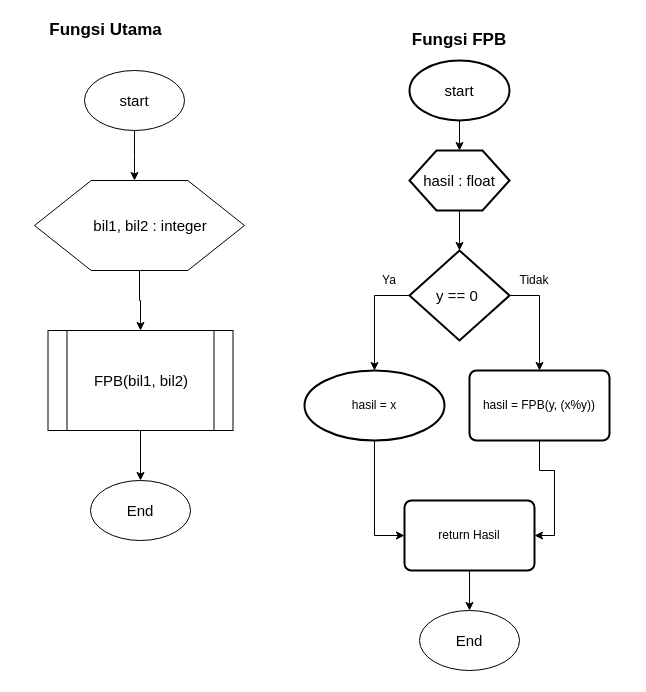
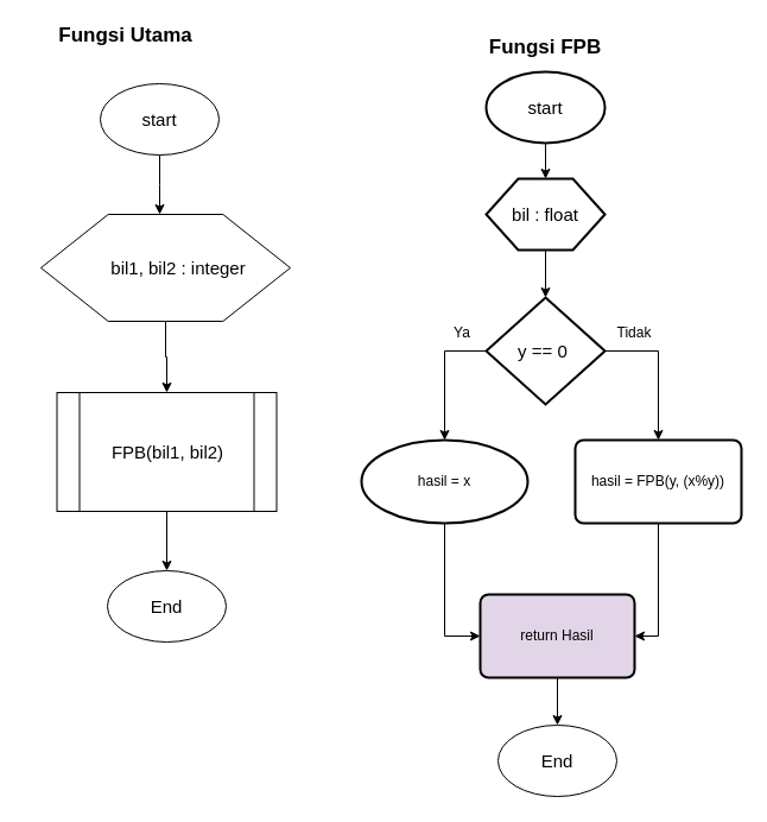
  <mxCell id="0" />
  <mxCell id="1" parent="0" />
  <mxCell id="2" value="" style="verticalLabelPosition=bottom;verticalAlign=top;html=1;shape=hexagon;perimeter=hexagonPerimeter2;arcSize=6;size=0.27;fontSize=15;" vertex="1" parent="1"><mxGeometry x="34" y="180" width="210" height="90" as="geometry" /></mxCell>
  <mxCell id="3" style="edgeStyle=orthogonalEdgeStyle;rounded=0;orthogonalLoop=1;jettySize=auto;html=1;entryX=0.5;entryY=0;entryDx=0;entryDy=0;fontSize=15;exitX=0.5;exitY=1;exitDx=0;exitDy=0;" edge="1" parent="1" target="5" source="2"><mxGeometry relative="1" as="geometry"><mxPoint x="134" y="300" as="sourcePoint" /></mxGeometry></mxCell>
  <mxCell id="4" style="edgeStyle=orthogonalEdgeStyle;rounded=0;orthogonalLoop=1;jettySize=auto;html=1;entryX=0.5;entryY=0;entryDx=0;entryDy=0;entryPerimeter=0;fontSize=15;" edge="1" parent="1" source="5" target="8"><mxGeometry relative="1" as="geometry" /></mxCell>
  <mxCell id="5" value="&lt;div style=&quot;font-size: 15px&quot;&gt;FPB(bil1, bil2)&lt;/div&gt;" style="shape=process;whiteSpace=wrap;html=1;backgroundOutline=1;strokeWidth=1;fontSize=15;" vertex="1" parent="1"><mxGeometry x="47.5" y="330" width="185" height="100" as="geometry" /></mxCell>
  <mxCell id="6" style="edgeStyle=orthogonalEdgeStyle;rounded=0;orthogonalLoop=1;jettySize=auto;html=1;fontSize=15;" edge="1" parent="1" source="7"><mxGeometry relative="1" as="geometry"><mxPoint x="134" y="180" as="targetPoint" /></mxGeometry></mxCell>
  <mxCell id="7" value="start" style="strokeWidth=1;html=1;shape=mxgraph.flowchart.start_1;whiteSpace=wrap;fontSize=15;" vertex="1" parent="1"><mxGeometry x="84" y="70" width="100" height="60" as="geometry" /></mxCell>
  <mxCell id="8" value="End" style="strokeWidth=1;html=1;shape=mxgraph.flowchart.start_1;whiteSpace=wrap;fontSize=15;" vertex="1" parent="1"><mxGeometry x="90" y="480" width="100" height="60" as="geometry" /></mxCell>
  <mxCell id="9" value="Fungsi Utama" style="text;html=1;strokeColor=none;fillColor=none;align=center;verticalAlign=middle;whiteSpace=wrap;rounded=0;fontSize=17;fontStyle=1" vertex="1" parent="1"><mxGeometry x="34" y="20" width="142.5" height="20" as="geometry" /></mxCell>
  <mxCell id="10" value="Fungsi FPB" style="text;html=1;strokeColor=none;fillColor=none;align=center;verticalAlign=middle;whiteSpace=wrap;rounded=0;fontSize=17;fontStyle=1" vertex="1" parent="1"><mxGeometry x="374" y="30" width="170" height="20" as="geometry" /></mxCell>
  <mxCell id="11" style="edgeStyle=orthogonalEdgeStyle;rounded=0;orthogonalLoop=1;jettySize=auto;html=1;entryX=0.5;entryY=0;entryDx=0;entryDy=0;fontSize=15;" edge="1" parent="1" source="12" target="14"><mxGeometry relative="1" as="geometry" /></mxCell>
  <mxCell id="12" value="start" style="strokeWidth=2;html=1;shape=mxgraph.flowchart.start_1;whiteSpace=wrap;fontSize=15;" vertex="1" parent="1"><mxGeometry x="409" y="60" width="100" height="60" as="geometry" /></mxCell>
  <mxCell id="13" style="edgeStyle=orthogonalEdgeStyle;rounded=0;orthogonalLoop=1;jettySize=auto;html=1;entryX=0.5;entryY=0;entryDx=0;entryDy=0;entryPerimeter=0;fontSize=15;" edge="1" parent="1" source="14" target="19"><mxGeometry relative="1" as="geometry" /></mxCell>
  <mxCell id="14" value="" style="verticalLabelPosition=bottom;verticalAlign=top;html=1;shape=hexagon;perimeter=hexagonPerimeter2;arcSize=6;size=0.27;strokeWidth=2;fontSize=15;" vertex="1" parent="1"><mxGeometry x="409" y="150" width="100" height="60" as="geometry" /></mxCell>
  <mxCell id="15" value="bil1, bil2 : integer" style="text;html=1;strokeColor=none;fillColor=none;align=center;verticalAlign=middle;whiteSpace=wrap;rounded=0;fontSize=15;" vertex="1" parent="1"><mxGeometry x="20" y="215" width="260" height="20" as="geometry" /></mxCell>
- <mxCell id="16" value="hasil : float" style="text;html=1;strokeColor=none;fillColor=none;align=center;verticalAlign=middle;whiteSpace=wrap;rounded=0;fontSize=15;" vertex="1" parent="1"><mxGeometry x="404" y="170" width="110" height="20" as="geometry" /></mxCell>
+ <mxCell id="16" value="bil : float" style="text;html=1;strokeColor=none;fillColor=none;align=center;verticalAlign=middle;whiteSpace=wrap;rounded=0;fontSize=15;" vertex="1" parent="1"><mxGeometry x="404" y="170" width="110" height="20" as="geometry" /></mxCell>
  <mxCell id="17" style="edgeStyle=orthogonalEdgeStyle;rounded=0;orthogonalLoop=1;jettySize=auto;html=1;entryX=0.5;entryY=0;entryDx=0;entryDy=0;exitX=0;exitY=0.5;exitDx=0;exitDy=0;exitPerimeter=0;" edge="1" parent="1" source="19" target="24"><mxGeometry relative="1" as="geometry"><mxPoint x="344" y="420" as="targetPoint" /></mxGeometry></mxCell>
  <mxCell id="18" style="edgeStyle=orthogonalEdgeStyle;rounded=0;orthogonalLoop=1;jettySize=auto;html=1;exitX=1;exitY=0.5;exitDx=0;exitDy=0;exitPerimeter=0;" edge="1" parent="1" source="19" target="22"><mxGeometry relative="1" as="geometry"><mxPoint x="584" y="410" as="targetPoint" /></mxGeometry></mxCell>
  <mxCell id="19" value="y == 0&amp;nbsp;" style="strokeWidth=2;html=1;shape=mxgraph.flowchart.decision;whiteSpace=wrap;fontSize=15;" vertex="1" parent="1"><mxGeometry x="409" y="250" width="100" height="90" as="geometry" /></mxCell>
  <mxCell id="20" style="edgeStyle=orthogonalEdgeStyle;rounded=0;orthogonalLoop=1;jettySize=auto;html=1;exitX=0.5;exitY=1;exitDx=0;exitDy=0;fontSize=15;" edge="1" parent="1" source="16" target="16"><mxGeometry relative="1" as="geometry" /></mxCell>
  <mxCell id="21" style="edgeStyle=orthogonalEdgeStyle;rounded=0;orthogonalLoop=1;jettySize=auto;html=1;entryX=1;entryY=0.5;entryDx=0;entryDy=0;" edge="1" parent="1" source="22" target="28"><mxGeometry relative="1" as="geometry" /></mxCell>
- <mxCell id="22" value="hasil = FPB(y, (x%y))" style="rounded=1;whiteSpace=wrap;html=1;absoluteArcSize=1;arcSize=14;strokeWidth=2;" vertex="1" parent="1"><mxGeometry x="469" y="370" width="140" height="70" as="geometry" /></mxCell>
+ <mxCell id="22" value="hasil = FPB(y, (x%y))" style="rounded=1;whiteSpace=wrap;html=1;absoluteArcSize=1;arcSize=14;strokeWidth=2;" vertex="1" parent="1"><mxGeometry x="484" y="370" width="140" height="70" as="geometry" /></mxCell>
  <mxCell id="23" style="edgeStyle=orthogonalEdgeStyle;rounded=0;orthogonalLoop=1;jettySize=auto;html=1;entryX=0;entryY=0.5;entryDx=0;entryDy=0;" edge="1" parent="1" source="24" target="28"><mxGeometry relative="1" as="geometry" /></mxCell>
  <mxCell id="24" value="hasil = x" style="ellipse;whiteSpace=wrap;html=1;absoluteArcSize=1;arcSize=14;strokeWidth=2;" vertex="1" parent="1"><mxGeometry x="304" y="370" width="140" height="70" as="geometry" /></mxCell>
  <mxCell id="25" value="Ya" style="text;html=1;strokeColor=none;fillColor=none;align=center;verticalAlign=middle;whiteSpace=wrap;rounded=0;" vertex="1" parent="1"><mxGeometry x="369" y="270" width="40" height="20" as="geometry" /></mxCell>
  <mxCell id="26" value="Tidak" style="text;html=1;strokeColor=none;fillColor=none;align=center;verticalAlign=middle;whiteSpace=wrap;rounded=0;" vertex="1" parent="1"><mxGeometry x="514" y="270" width="40" height="20" as="geometry" /></mxCell>
  <mxCell id="27" style="edgeStyle=orthogonalEdgeStyle;rounded=0;orthogonalLoop=1;jettySize=auto;html=1;entryX=0.5;entryY=0;entryDx=0;entryDy=0;entryPerimeter=0;" edge="1" parent="1" source="28" target="29"><mxGeometry relative="1" as="geometry" /></mxCell>
- <mxCell id="28" value="return Hasil" style="rounded=1;whiteSpace=wrap;html=1;absoluteArcSize=1;arcSize=14;strokeWidth=2;" vertex="1" parent="1"><mxGeometry x="404" y="500" width="130" height="70" as="geometry" /></mxCell>
+ <mxCell id="28" value="return Hasil" style="rounded=1;whiteSpace=wrap;html=1;absoluteArcSize=1;arcSize=14;strokeWidth=2;fillColor=#e1d5e7;" vertex="1" parent="1"><mxGeometry x="404" y="500" width="130" height="70" as="geometry" /></mxCell>
  <mxCell id="29" value="End" style="strokeWidth=1;html=1;shape=mxgraph.flowchart.start_1;whiteSpace=wrap;fontSize=15;" vertex="1" parent="1"><mxGeometry x="419" y="610" width="100" height="60" as="geometry" /></mxCell>
